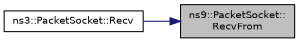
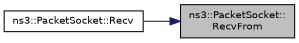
  digraph {
    rankdir=RL
    node [color=black fontname=Helvetica fontsize=10 shape=record style=filled]
-   n1 [fillcolor=grey75 fontcolor=black height=0.2 label="ns9::PacketSocket::\lRecvFrom" width=0.4]
+   n1 [fillcolor=grey75 fontcolor=black height=0.2 label="ns3::PacketSocket::\lRecvFrom" width=0.4]
    n2 [fillcolor=white height=0.2 label="ns3::PacketSocket::Recv" width=0.4]
    n1 -> n2 [color=midnightblue dir=back fontname=Helvetica fontsize=10 labelfontname=Helvetica labelfontsize=10 style=solid]
  }
